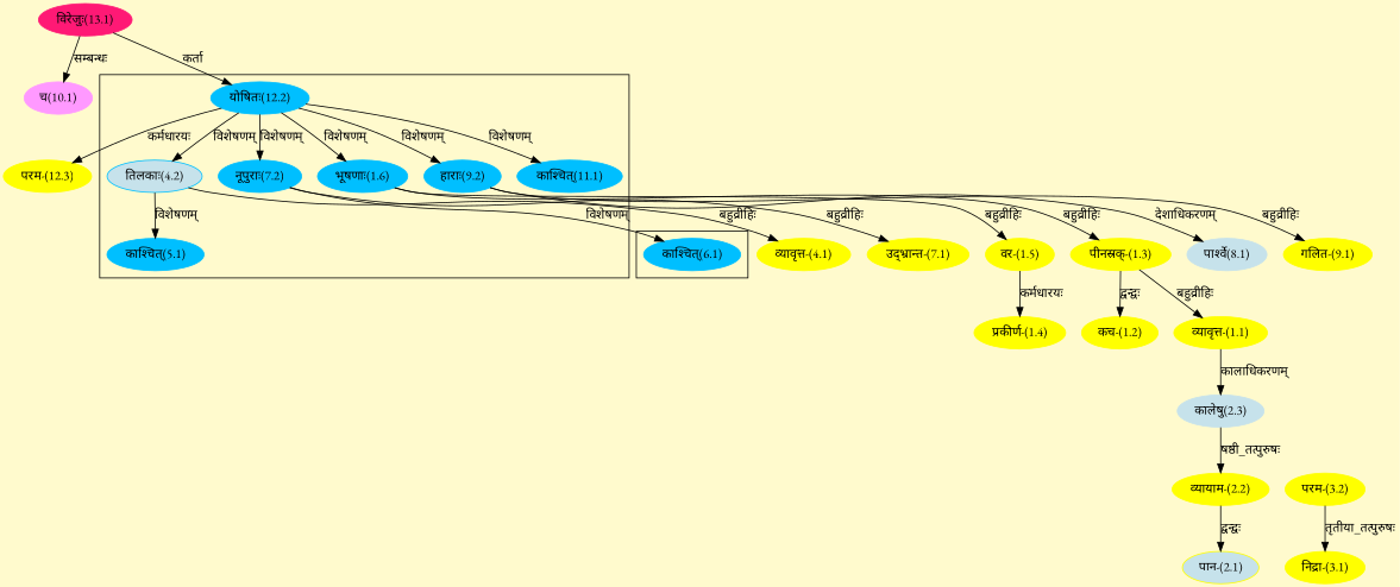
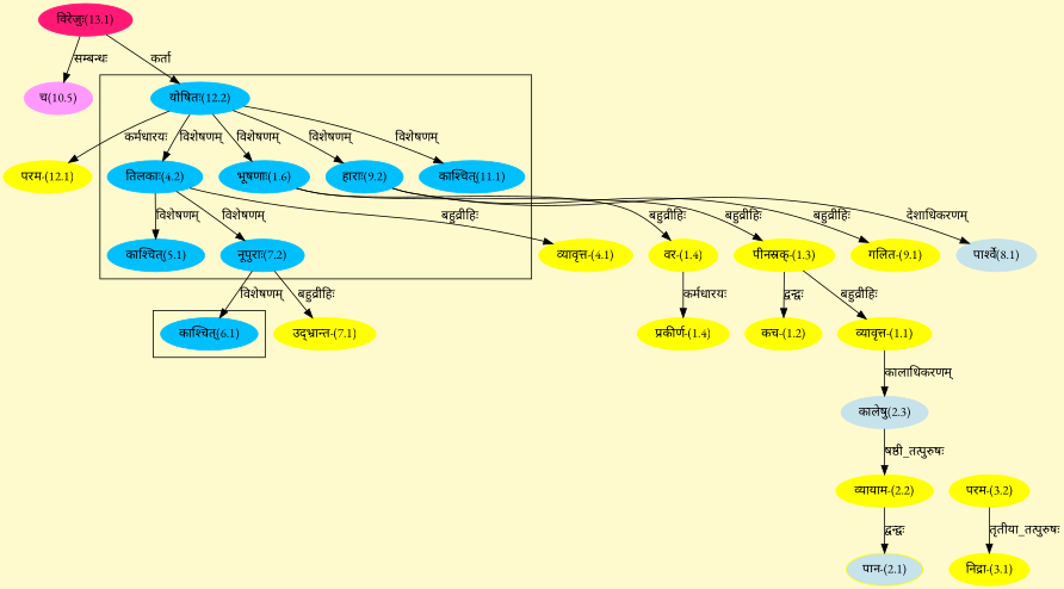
  digraph {
    bgcolor=lemonchiffon1
    compound=true
    fontname="EB Garamond"
    rankdir=BT
    node [color="#FFFF00" fontname="EB Garamond" style=filled]
    edge [dir=back fontname="EB Garamond"]
    n1 [color="#00BFFF" label="भूषणाः(1.6)"]
    n2 [color="#00BFFF" label="योषितः(12.2)"]
-   n3 [color="#00BFFF" label="तिलकाः(4.2)" fillcolor="#C6E2EB"]
+   n3 [color="#00BFFF" label="तिलकाः(4.2)"]
    n4 [color="#00BFFF" label="काश्चित्(5.1)"]
    n5 [color="#00BFFF" label="नूपुराः(7.2)"]
    n6 [color="#00BFFF" label="हाराः(9.2)"]
    n7 [color="#00BFFF" label="काश्चित्(11.1)"]
    n8 [color="#00BFFF" label="काश्चित्(6.1)"]
    n9 [color="#FF1975" label="विरेजुः(13.1)"]
    n10 [label="व्यावृत्त-(1.1)"]
    n11 [label="पीनस्रक्-(1.3)"]
    n12 [label="कच-(1.2)"]
    n13 [label="प्रकीर्ण-(1.4)"]
-   n14 [label="वर-(1.5)"]
+   n14 [label="वर-(1.4)"]
    n15 [fillcolor="#C6E2EB" label="पान-(2.1)"]
    n16 [label="व्यायाम-(2.2)"]
    n17 [color="#C6E2EB" label="कालेषु(2.3)"]
    n18 [label="निद्रा-(3.1)"]
    n19 [label="परम-(3.2)"]
    n20 [label="व्यावृत्त-(4.1)"]
    n21 [label="उद्भ्रान्त-(7.1)"]
    n22 [color="#C6E2EB" label="पार्श्वे(8.1)"]
    n23 [label="गलित-(9.1)"]
-   n24 [color="#FF99FF" label="च(10.1)"]
-   n25 [label="परम-(12.3)"]
+   n24 [color="#FF99FF" label="च(10.5)"]
+   n25 [label="परम-(12.1)"]
    subgraph cluster_1 {
      n1
      n2
      n3
      n4
      n5
      n6
      n7
    }
    subgraph cluster_2 {
      n8
    }
    n1 -> n2 [label="विशेषणम्"]
    n2 -> n9 [label="कर्ता"]
    n3 -> n2 [label="विशेषणम्"]
    n4 -> n3 [label="विशेषणम्"]
-   n5 -> n2 [label="विशेषणम्"]
+   n5 -> n3 [label="विशेषणम्"]
    n6 -> n2 [label="विशेषणम्"]
    n7 -> n2 [label="विशेषणम्"]
    n8 -> n5 [label="विशेषणम्"]
    n10 -> n11 [label="बहुव्रीहिः"]
    n11 -> n1 [label="बहुव्रीहिः"]
    n12 -> n11 [label="द्वन्द्वः"]
    n13 -> n14 [label="कर्मधारयः"]
    n14 -> n1 [label="बहुव्रीहिः"]
    n15 -> n16 [label="द्वन्द्वः"]
    n16 -> n17 [label="षष्ठी_तत्पुरुषः"]
    n17 -> n10 [label="कालाधिकरणम्"]
    n18 -> n19 [label="तृतीया_तत्पुरुषः"]
    n20 -> n3 [label="बहुव्रीहिः"]
    n21 -> n5 [label="बहुव्रीहिः"]
    n22 -> n6 [label="देशाधिकरणम्"]
    n23 -> n6 [label="बहुव्रीहिः"]
    n24 -> n9 [label="सम्बन्धः"]
    n25 -> n2 [label="कर्मधारयः"]
  }
